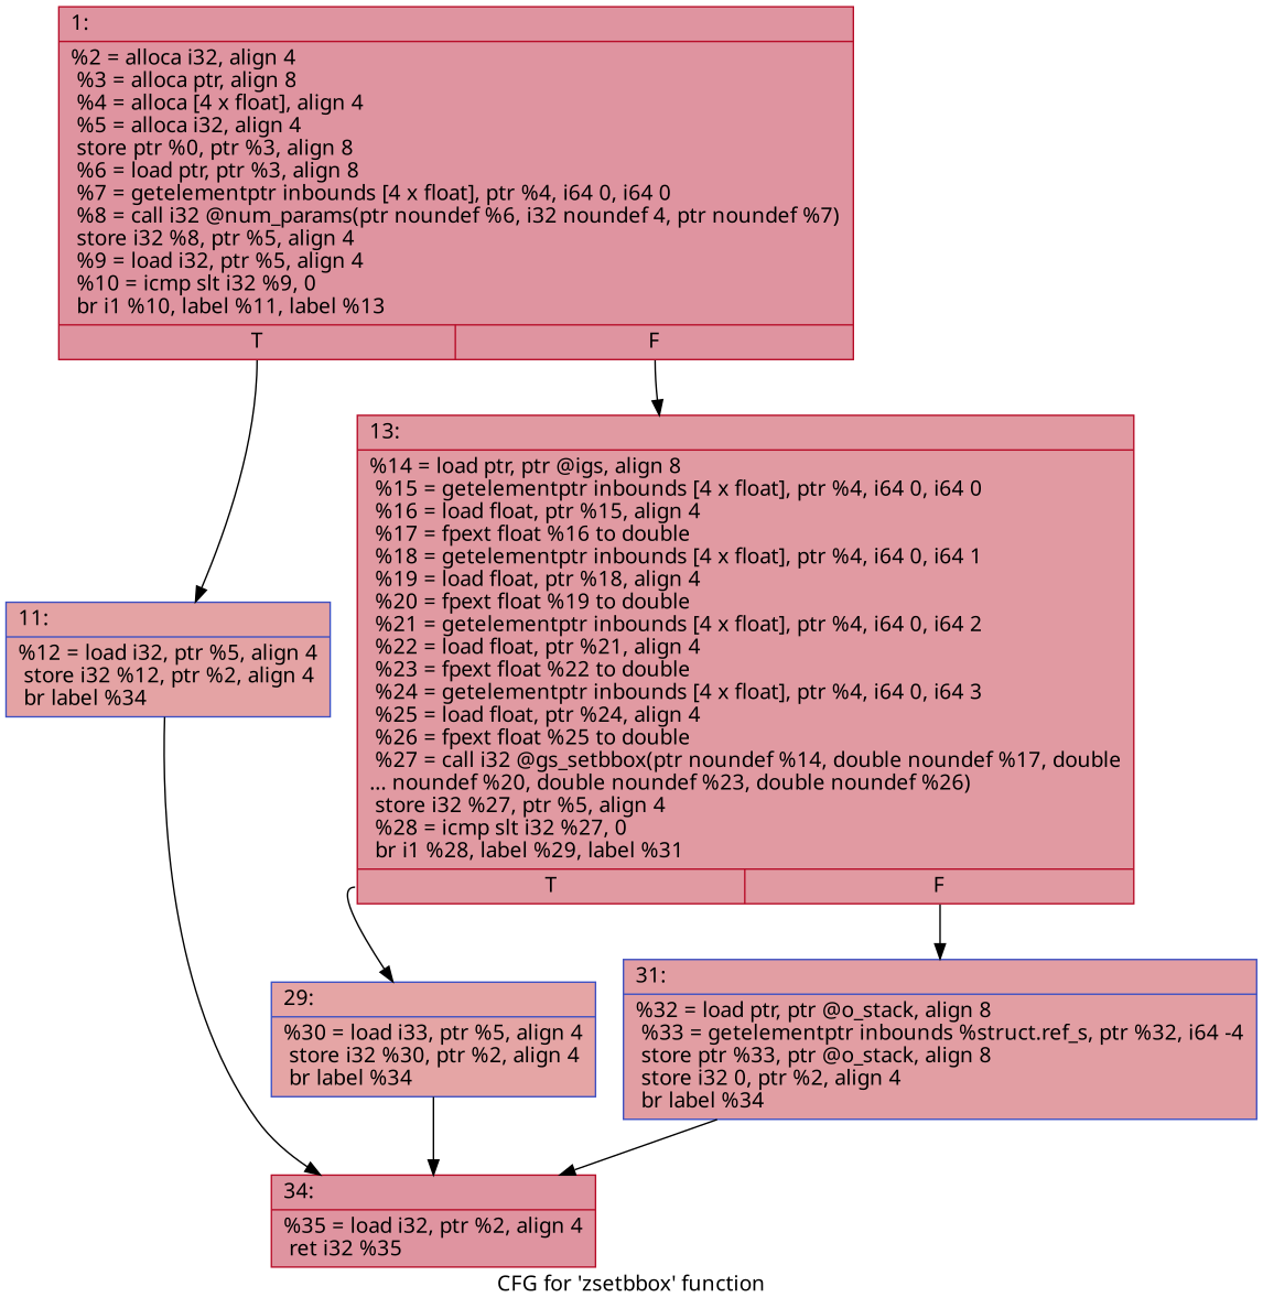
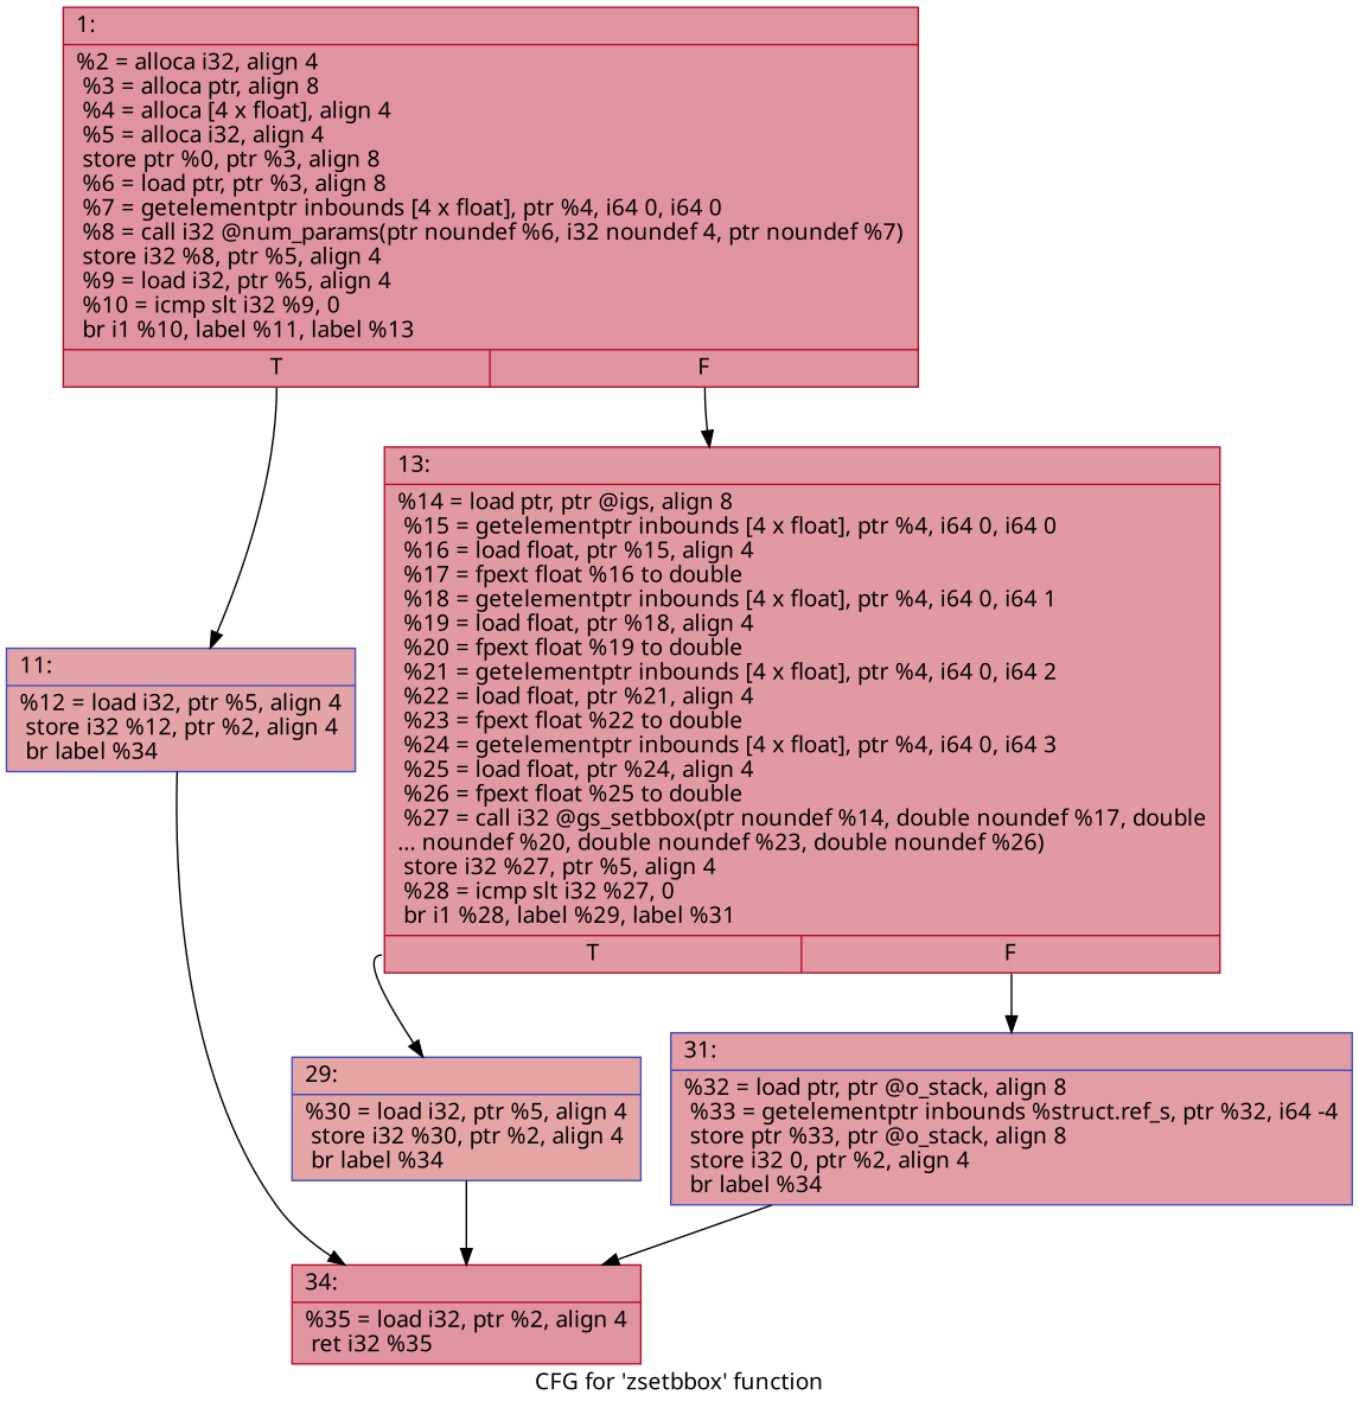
  digraph {
    label="CFG for 'zsetbbox' function"
    fontname="Noto Sans"
    node [color="#b70d28ff" fillcolor="#b70d2870" fontname="Noto Sans" shape=record style=filled]
    edge [fontname="Noto Sans"]
    n1 [label="{1:\l|  %2 = alloca i32, align 4\l  %3 = alloca ptr, align 8\l  %4 = alloca [4 x float], align 4\l  %5 = alloca i32, align 4\l  store ptr %0, ptr %3, align 8\l  %6 = load ptr, ptr %3, align 8\l  %7 = getelementptr inbounds [4 x float], ptr %4, i64 0, i64 0\l  %8 = call i32 @num_params(ptr noundef %6, i32 noundef 4, ptr noundef %7)\l  store i32 %8, ptr %5, align 4\l  %9 = load i32, ptr %5, align 4\l  %10 = icmp slt i32 %9, 0\l  br i1 %10, label %11, label %13\l|{<s0>T|<s1>F}}"]
    n2 [color="#3d50c3ff" fillcolor="#c32e3170" label="{11:\l|  %12 = load i32, ptr %5, align 4\l  store i32 %12, ptr %2, align 4\l  br label %34\l}"]
    n3 [fillcolor="#bb1b2c70" label="{13:\l|  %14 = load ptr, ptr @igs, align 8\l  %15 = getelementptr inbounds [4 x float], ptr %4, i64 0, i64 0\l  %16 = load float, ptr %15, align 4\l  %17 = fpext float %16 to double\l  %18 = getelementptr inbounds [4 x float], ptr %4, i64 0, i64 1\l  %19 = load float, ptr %18, align 4\l  %20 = fpext float %19 to double\l  %21 = getelementptr inbounds [4 x float], ptr %4, i64 0, i64 2\l  %22 = load float, ptr %21, align 4\l  %23 = fpext float %22 to double\l  %24 = getelementptr inbounds [4 x float], ptr %4, i64 0, i64 3\l  %25 = load float, ptr %24, align 4\l  %26 = fpext float %25 to double\l  %27 = call i32 @gs_setbbox(ptr noundef %14, double noundef %17, double\l... noundef %20, double noundef %23, double noundef %26)\l  store i32 %27, ptr %5, align 4\l  %28 = icmp slt i32 %27, 0\l  br i1 %28, label %29, label %31\l|{<s0>T|<s1>F}}"]
    n4 [label="{34:\l|  %35 = load i32, ptr %2, align 4\l  ret i32 %35\l}"]
-   n5 [color="#3d50c3ff" fillcolor="#c5333470" label="{29:\l|  %30 = load i33, ptr %5, align 4\l  store i32 %30, ptr %2, align 4\l  br label %34\l}"]
+   n5 [color="#3d50c3ff" fillcolor="#c5333470" label="{29:\l|  %30 = load i32, ptr %5, align 4\l  store i32 %30, ptr %2, align 4\l  br label %34\l}"]
    n6 [color="#3d50c3ff" fillcolor="#be242e70" label="{31:\l|  %32 = load ptr, ptr @o_stack, align 8\l  %33 = getelementptr inbounds %struct.ref_s, ptr %32, i64 -4\l  store ptr %33, ptr @o_stack, align 8\l  store i32 0, ptr %2, align 4\l  br label %34\l}"]
    n1 -> n2 [tailport=s0]
    n1 -> n3 [tailport=s1]
    n2 -> n4
    n3 -> n5 [tailport=s0]
    n3 -> n6 [tailport=s1]
    n5 -> n4
    n6 -> n4
  }
